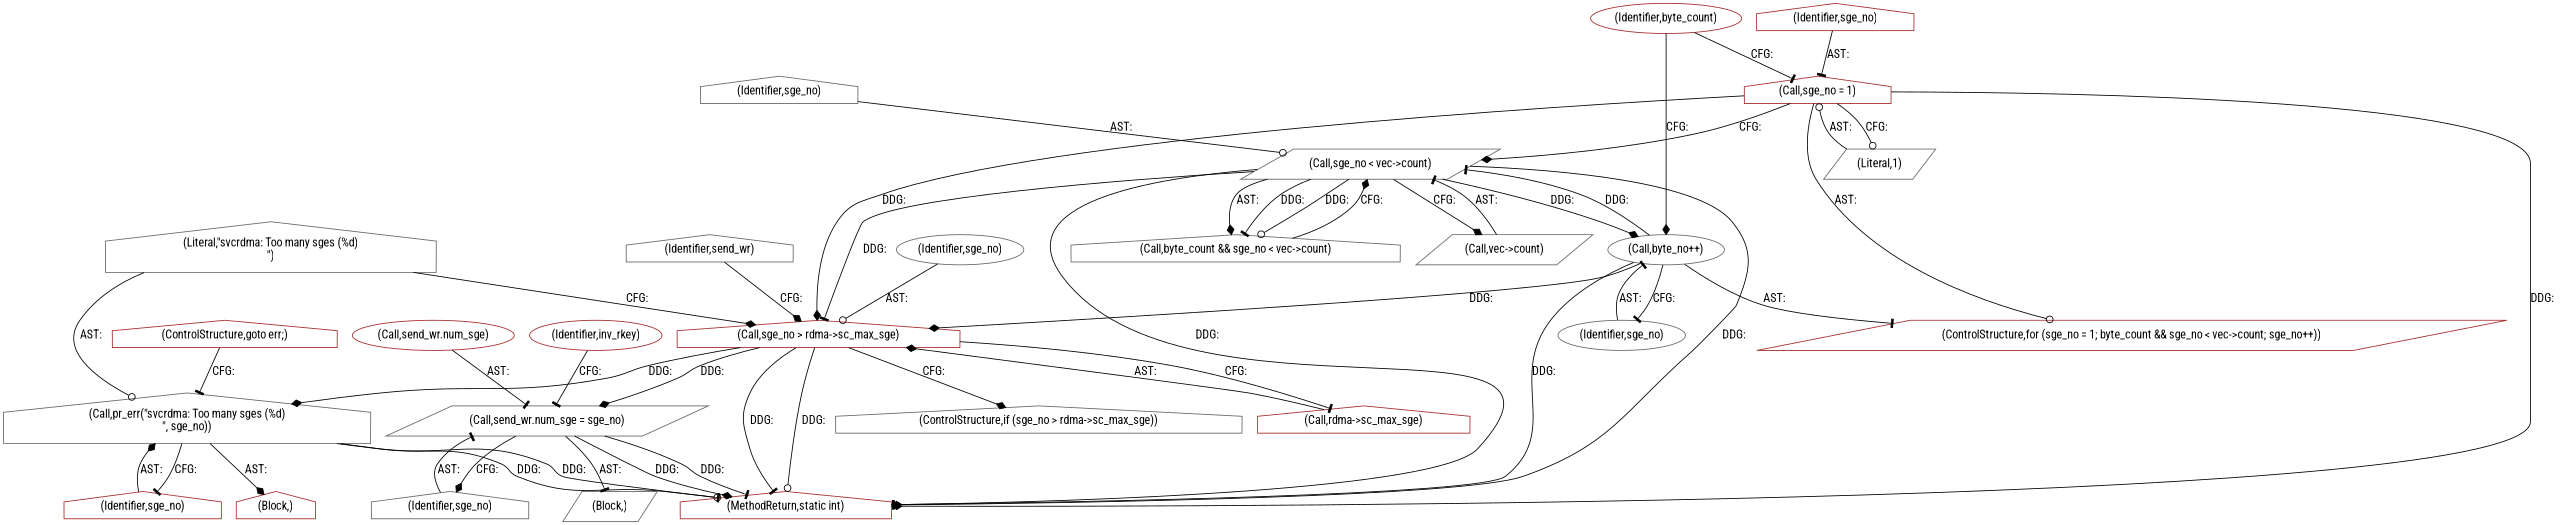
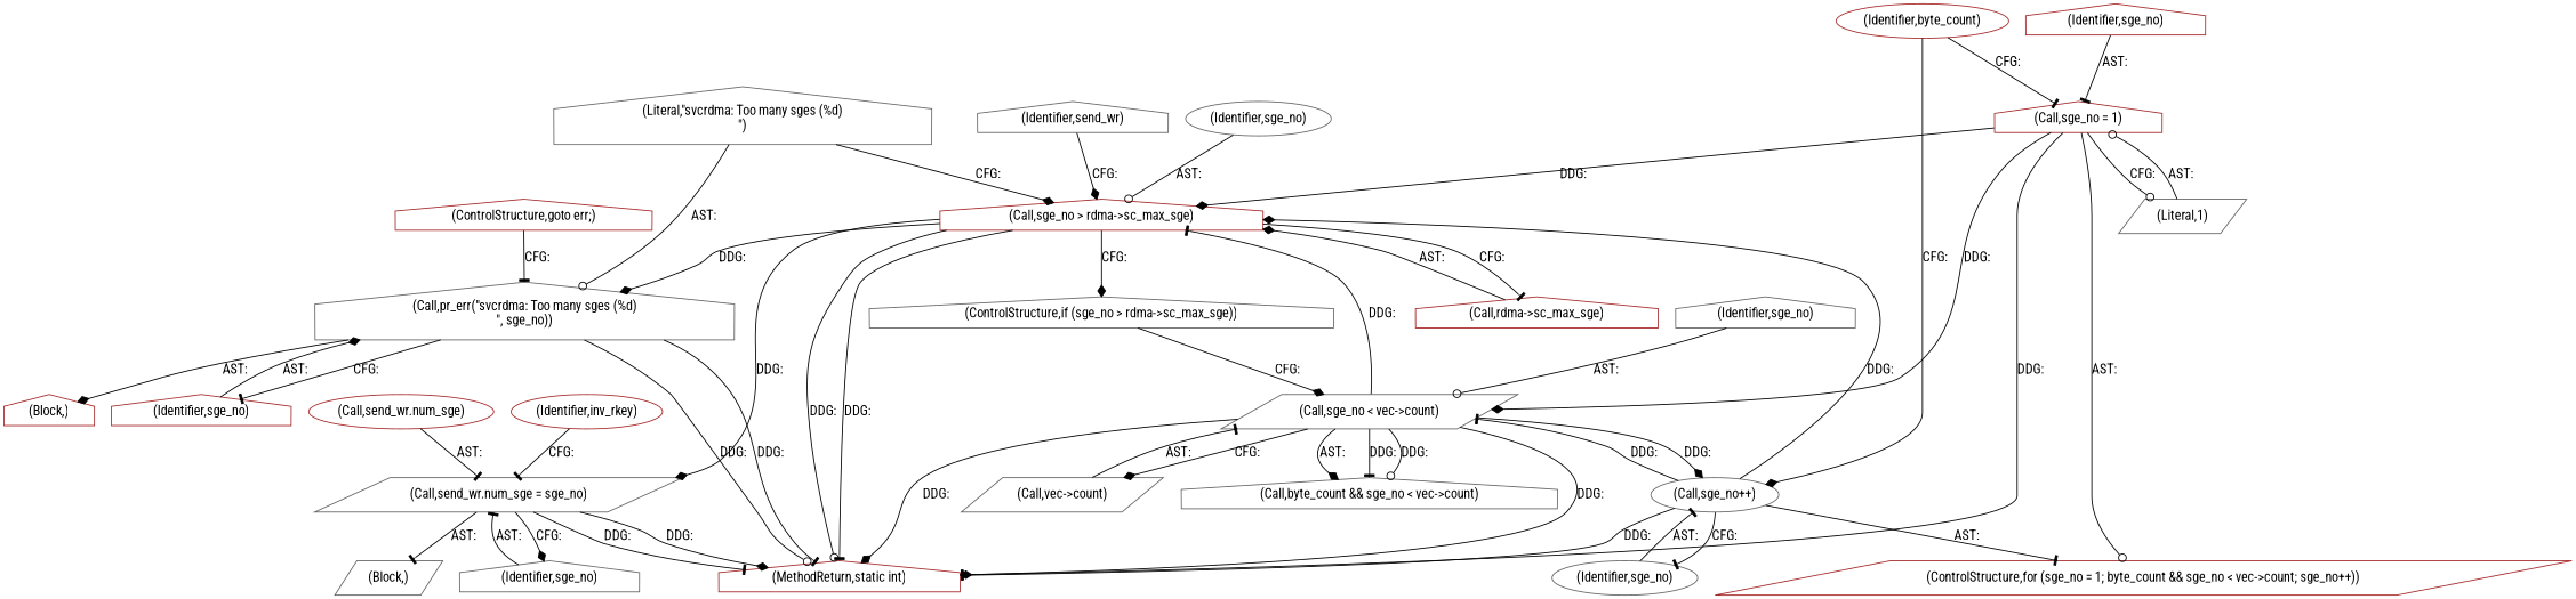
  digraph {
    fontname="Roboto Condensed"
    node [color=gray40 fontname="Roboto Condensed" shape=house]
    edge [arrowhead=tee fontname="Roboto Condensed"]
    n1 [color=brown label="(Call,sge_no > rdma->sc_max_sge)"]
    n2 [label="(Call,pr_err(\"svcrdma: Too many sges (%d)\n\", sge_no))"]
    n3 [label="(Call,send_wr.num_sge = sge_no)" shape=parallelogram]
    n4 [color=brown label="(Call,rdma->sc_max_sge)"]
    n5 [label="(ControlStructure,if (sge_no > rdma->sc_max_sge))"]
    n6 [color=brown label="(MethodReturn,static int)"]
    n7 [color=brown label="(Identifier,sge_no)"]
    n8 [color=brown label="(Block,)"]
    n9 [label="(Identifier,sge_no)"]
    n10 [label="(Block,)" shape=parallelogram]
    n11 [color=brown label="(Call,sge_no = 1)"]
    n12 [label="(Call,sge_no < vec->count)" shape=parallelogram]
    n13 [label="(Literal,1)" shape=parallelogram]
    n14 [color=brown label="(ControlStructure,for (sge_no = 1; byte_count && sge_no < vec->count; sge_no++))" shape=parallelogram]
-   n15 [label="(Call,byte_no++)" shape=ellipse]
+   n15 [label="(Call,sge_no++)" shape=ellipse]
    n16 [label="(Identifier,sge_no)" shape=ellipse]
    n17 [label="(Call,byte_count && sge_no < vec->count)"]
    n18 [label="(Call,vec->count)" shape=parallelogram]
    n19 [color=brown label="(ControlStructure,goto err;)"]
    n20 [label="(Literal,\"svcrdma: Too many sges (%d)\n\")"]
    n21 [color=brown label="(Call,send_wr.num_sge)" shape=ellipse]
    n22 [color=brown label="(Identifier,byte_count)" shape=ellipse]
    n23 [label="(Identifier,send_wr)"]
    n24 [label="(Identifier,sge_no)" shape=ellipse]
    n25 [label="(Identifier,sge_no)"]
    n26 [color=brown label="(Identifier,sge_no)"]
    n27 [color=brown label="(Identifier,inv_rkey)" shape=ellipse]
    n1 -> n2 [arrowhead=diamond label="DDG: "]
    n1 -> n3 [arrowhead=diamond label="DDG: "]
    n1 -> n4 [label="CFG: "]
    n1 -> n5 [arrowhead=diamond label="CFG: "]
    n1 -> n6 [label="DDG: "]
    n1 -> n6 [arrowhead=odot label="DDG: "]
    n2 -> n6 [label="DDG: "]
    n2 -> n6 [arrowhead=odot label="DDG: "]
    n2 -> n7 [label="CFG: "]
    n2 -> n8 [arrowhead=diamond label="AST: "]
    n3 -> n6 [arrowhead=diamond label="DDG: "]
    n3 -> n6 [label="DDG: "]
    n3 -> n9 [arrowhead=diamond label="CFG: "]
    n3 -> n10 [label="AST: "]
    n4 -> n1 [arrowhead=diamond label="AST: "]
    n7 -> n2 [arrowhead=diamond label="AST: "]
    n9 -> n3 [label="AST: "]
    n11 -> n1 [arrowhead=diamond label="DDG: "]
    n11 -> n6 [arrowhead=diamond label="DDG: "]
-   n11 -> n12 [arrowhead=diamond label="CFG: "]
+   n11 -> n12 [arrowhead=diamond label="DDG: "]
    n11 -> n13 [arrowhead=odot label="CFG: "]
    n11 -> n14 [arrowhead=odot label="AST: "]
    n12 -> n1 [label="DDG: "]
    n12 -> n6 [label="DDG: "]
    n12 -> n6 [arrowhead=diamond label="DDG: "]
    n12 -> n15 [arrowhead=diamond label="DDG: "]
    n12 -> n17 [arrowhead=diamond label="AST: "]
    n12 -> n17 [label="DDG: "]
    n12 -> n17 [arrowhead=odot label="DDG: "]
    n12 -> n18 [arrowhead=diamond label="CFG: "]
    n13 -> n11 [arrowhead=odot label="AST: "]
    n15 -> n1 [arrowhead=diamond label="DDG: "]
    n15 -> n6 [label="DDG: "]
    n15 -> n12 [label="DDG: "]
    n15 -> n14 [label="AST: "]
    n15 -> n16 [label="CFG: "]
    n16 -> n15 [label="AST: "]
-   n17 -> n12 [arrowhead=diamond label="CFG: "]
+   n5 -> n12 [arrowhead=diamond label="CFG: "]
    n18 -> n12 [label="AST: "]
    n19 -> n2 [label="CFG: "]
    n20 -> n1 [arrowhead=diamond label="CFG: "]
    n20 -> n2 [arrowhead=odot label="AST: "]
    n21 -> n3 [label="AST: "]
    n22 -> n11 [label="CFG: "]
    n22 -> n15 [arrowhead=diamond label="CFG: "]
    n23 -> n1 [arrowhead=diamond label="CFG: "]
    n24 -> n1 [arrowhead=odot label="AST: "]
    n25 -> n12 [arrowhead=odot label="AST: "]
    n26 -> n11 [label="AST: "]
    n27 -> n3 [label="CFG: "]
  }
